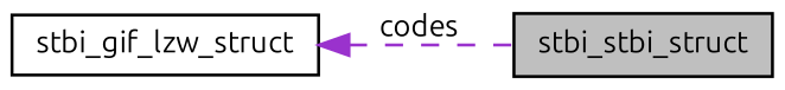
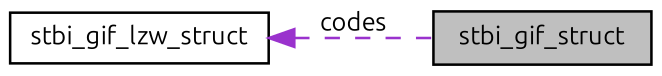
  digraph {
    rankdir=LR
    fontname=Ubuntu
    node [color=black fontname=Ubuntu fontsize=10 shape=record style=filled]
-   n1 [fillcolor=grey75 fontcolor=black height=0.2 label=stbi_stbi_struct width=0.4]
+   n1 [fillcolor=grey75 fontcolor=black height=0.2 label=stbi_gif_struct width=0.4]
    n2 [fillcolor=white height=0.2 label=stbi_gif_lzw_struct width=0.4]
    n2 -> n1 [color=darkorchid3 dir=back fontname=Ubuntu fontsize=10 label=" codes" labelfontname=Helvetica labelfontsize=10 style=dashed]
  }
